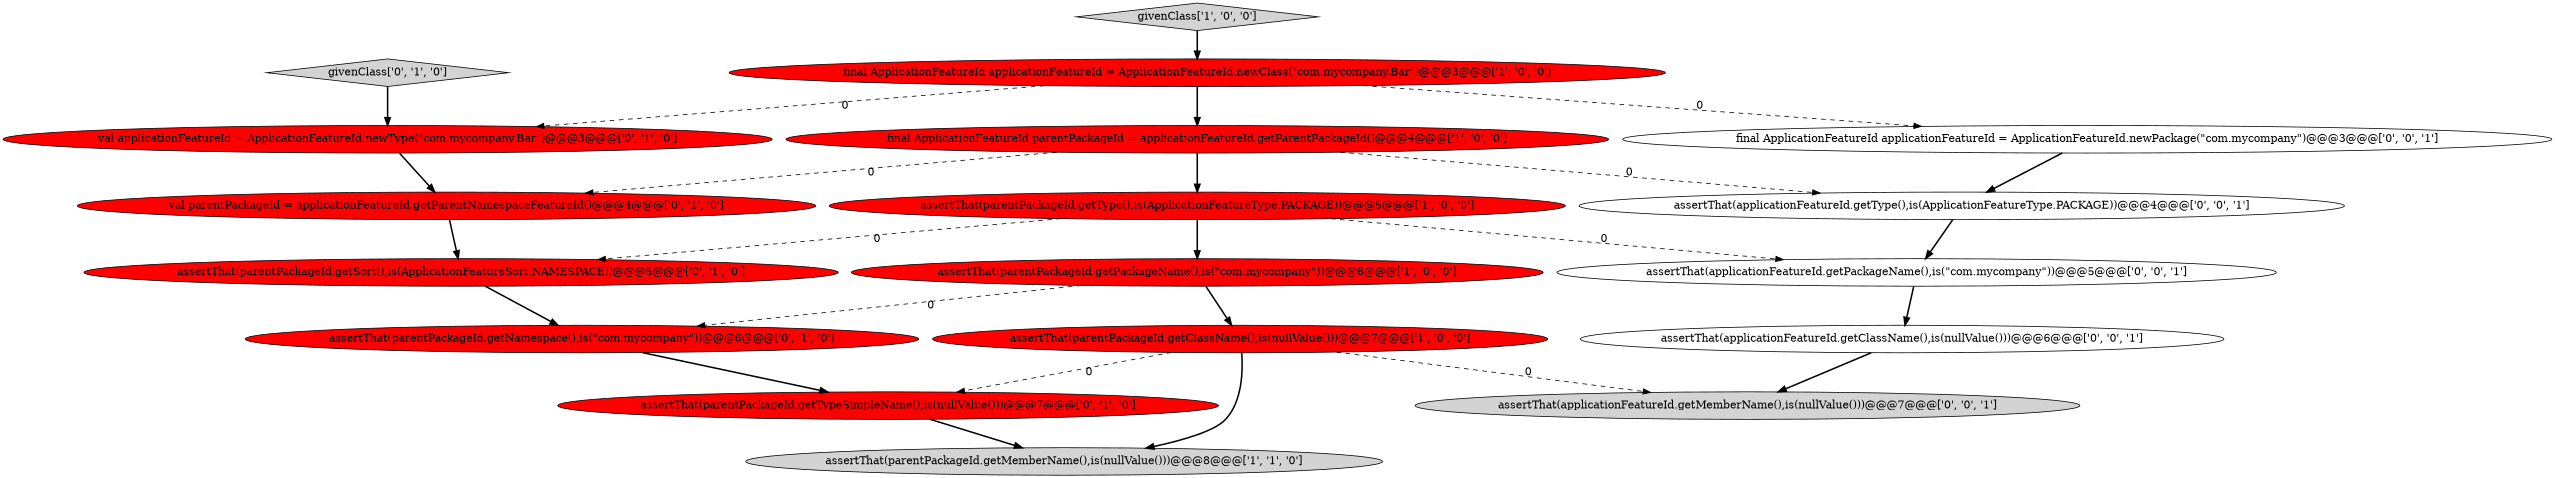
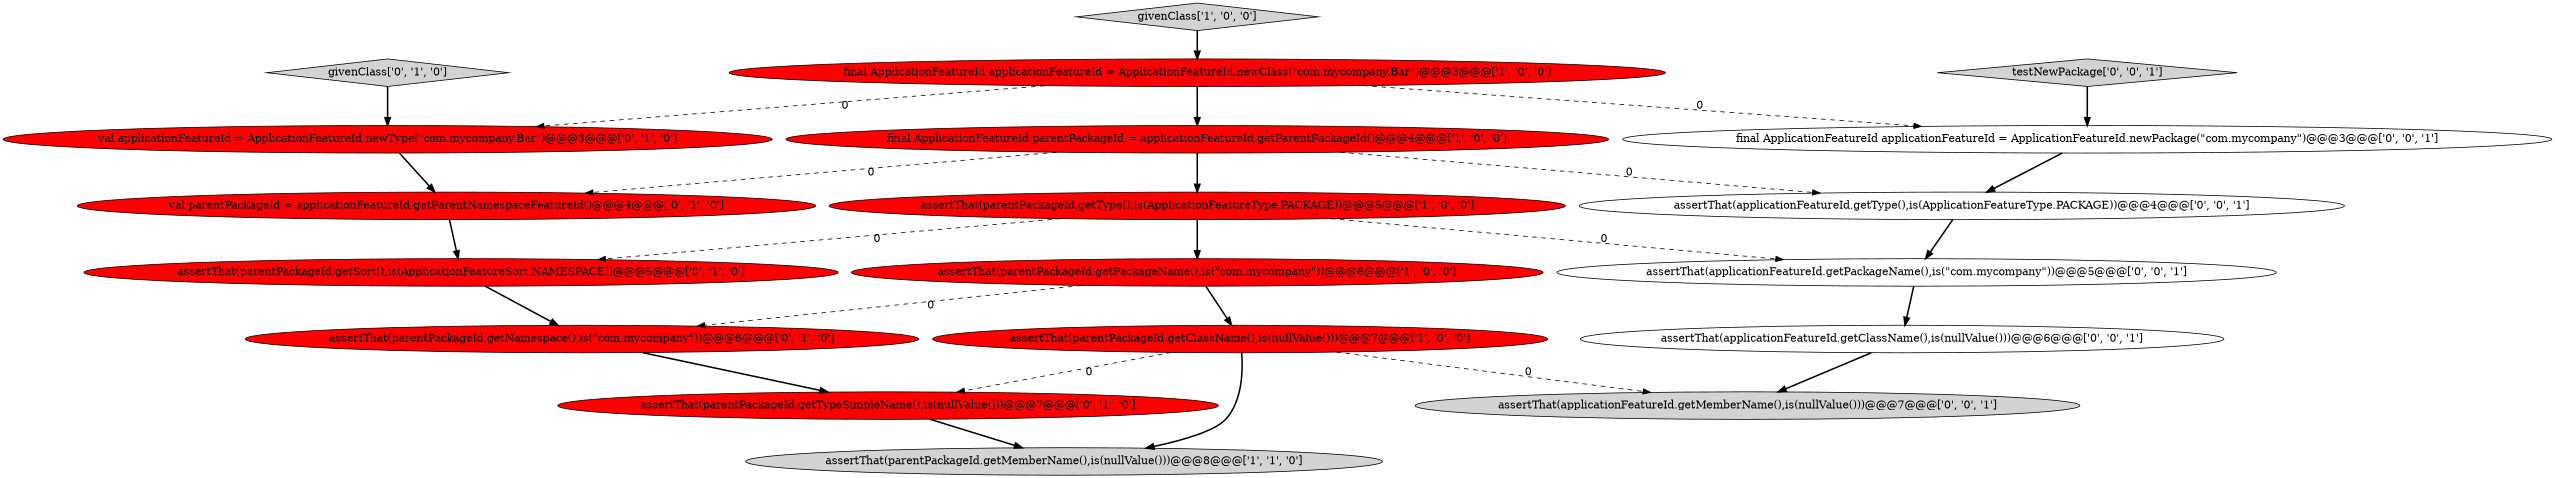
  digraph {
    node [fillcolor=red shape=ellipse style=filled]
    edge [style=bold]
    n1 [fillcolor=white label="final ApplicationFeatureId applicationFeatureId = ApplicationFeatureId.newPackage(\"com.mycompany\")@@@3@@@['0', '0', '1']"]
    n2 [fillcolor=white label="assertThat(applicationFeatureId.getType(),is(ApplicationFeatureType.PACKAGE))@@@4@@@['0', '0', '1']"]
    n3 [label="final ApplicationFeatureId applicationFeatureId = ApplicationFeatureId.newClass(\"com.mycompany.Bar\")@@@3@@@['1', '0', '0']"]
    n4 [label="final ApplicationFeatureId parentPackageId = applicationFeatureId.getParentPackageId()@@@4@@@['1', '0', '0']"]
    n5 [label="val applicationFeatureId = ApplicationFeatureId.newType(\"com.mycompany.Bar\")@@@3@@@['0', '1', '0']"]
    n6 [fillcolor=lightgray label="assertThat(parentPackageId.getMemberName(),is(nullValue()))@@@8@@@['1', '1', '0']"]
    n7 [label="assertThat(parentPackageId.getSort(),is(ApplicationFeatureSort.NAMESPACE))@@@5@@@['0', '1', '0']"]
    n8 [label="assertThat(parentPackageId.getNamespace(),is(\"com.mycompany\"))@@@6@@@['0', '1', '0']"]
    n9 [label="val parentPackageId = applicationFeatureId.getParentNamespaceFeatureId()@@@4@@@['0', '1', '0']"]
    n10 [fillcolor=white label="assertThat(applicationFeatureId.getPackageName(),is(\"com.mycompany\"))@@@5@@@['0', '0', '1']"]
    n11 [fillcolor=white label="assertThat(applicationFeatureId.getClassName(),is(nullValue()))@@@6@@@['0', '0', '1']"]
+   n12 [fillcolor=lightgray label="testNewPackage['0', '0', '1']" shape=diamond]
    n13 [label="assertThat(parentPackageId.getType(),is(ApplicationFeatureType.PACKAGE))@@@5@@@['1', '0', '0']"]
    n14 [label="assertThat(parentPackageId.getPackageName(),is(\"com.mycompany\"))@@@6@@@['1', '0', '0']"]
    n15 [label="assertThat(parentPackageId.getClassName(),is(nullValue()))@@@7@@@['1', '0', '0']"]
    n16 [label="assertThat(parentPackageId.getTypeSimpleName(),is(nullValue()))@@@7@@@['0', '1', '0']"]
    n17 [fillcolor=lightgray label="assertThat(applicationFeatureId.getMemberName(),is(nullValue()))@@@7@@@['0', '0', '1']"]
    n18 [fillcolor=lightgray label="givenClass['0', '1', '0']" shape=diamond]
    n19 [fillcolor=lightgray label="givenClass['1', '0', '0']" shape=diamond]
    n1 -> n2
    n2 -> n10
    n3 -> n1 [label=0 style=dashed]
    n3 -> n4
    n3 -> n5 [label=0 style=dashed]
    n4 -> n2 [label=0 style=dashed]
    n4 -> n9 [label=0 style=dashed]
    n4 -> n13
    n5 -> n9
    n7 -> n8
    n8 -> n16
    n9 -> n7
    n10 -> n11
    n11 -> n17
+   n12 -> n1
    n13 -> n7 [label=0 style=dashed]
    n13 -> n10 [label=0 style=dashed]
    n13 -> n14
    n14 -> n8 [label=0 style=dashed]
    n14 -> n15
    n15 -> n6
    n15 -> n16 [label=0 style=dashed]
    n15 -> n17 [label=0 style=dashed]
    n16 -> n6
    n18 -> n5
    n19 -> n3
  }
